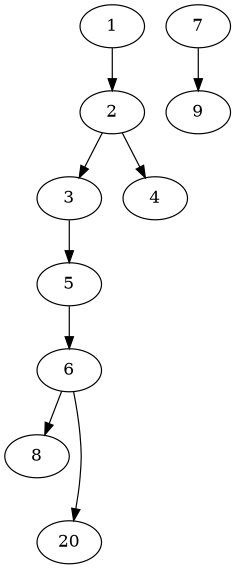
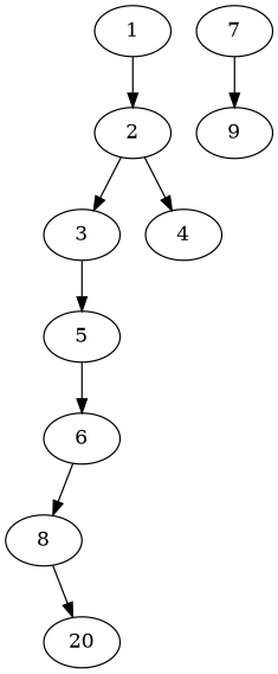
  digraph {
    node [alpha=0.11]
    1 [alpha=0.19 expect_size=68919733228766]
    2 [alpha=0.01 expect_size=550034084275432]
    3 [alpha=0.04 expect_size=5484175937176]
    4 [alpha=0.12 expect_size=126860460233224]
    5 [alpha=0.08 expect_size=189290442889268]
    6 [alpha=0.12 expect_size=8691063586121]
    8 [expect_size=2706298866394856]
    7 [expect_size=14759561039167882]
    9 [alpha=0.15 expect_size=35855090625459000]
    n10 [expect_size=904712849195008000 label=20]
    1 -> 2
    2 -> 3
    2 -> 4
    3 -> 5
    5 -> 6
    6 -> 8
-   6 -> n10
+   8 -> n10
    7 -> 9
  }
